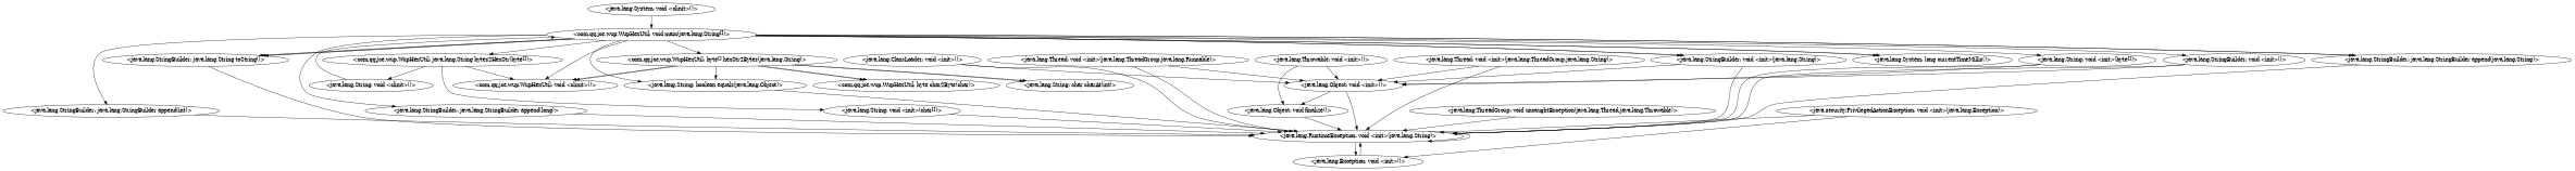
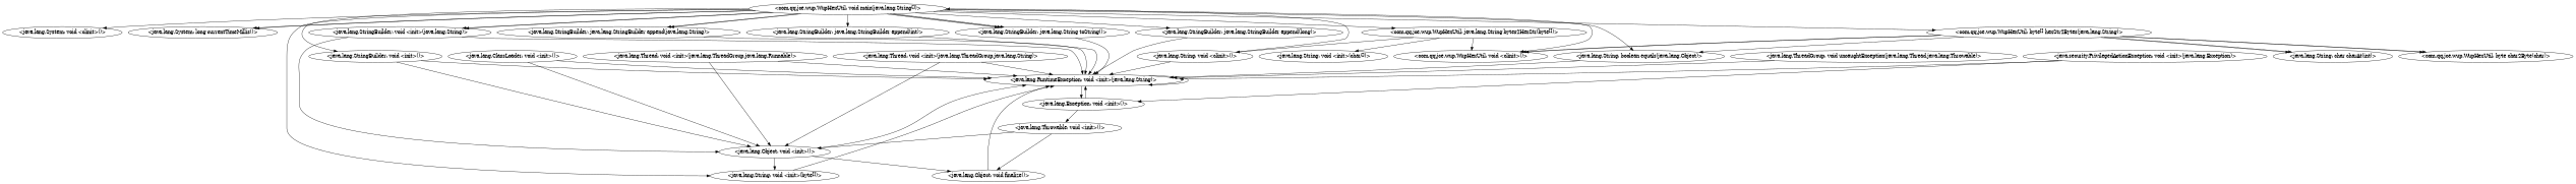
  digraph {
    "<com.qq.jce.wup.WupHexUtil: void main(java.lang.String[])>"
    "<java.lang.System: void <clinit>()>"
    "<java.lang.System: long currentTimeMillis()>"
    "<java.lang.StringBuilder: void <init>(java.lang.String)>"
    "<java.lang.String: void <init>(byte[])>"
    "<com.qq.jce.wup.WupHexUtil: byte[] hexStr2Bytes(java.lang.String)>"
    "<com.qq.jce.wup.WupHexUtil: java.lang.String bytes2HexStr(byte[])>"
    "<java.lang.StringBuilder: void <init>()>"
    "<com.qq.jce.wup.WupHexUtil: void <clinit>()>"
    "<java.lang.String: boolean equals(java.lang.Object)>"
    "<java.lang.StringBuilder: java.lang.StringBuilder append(java.lang.String)>"
    "<java.lang.StringBuilder: java.lang.StringBuilder append(int)>"
    "<java.lang.StringBuilder: java.lang.String toString()>"
    "<java.lang.StringBuilder: java.lang.StringBuilder append(long)>"
    "<java.lang.RuntimeException: void <init>(java.lang.String)>"
    "<java.lang.Object: void <init>()>"
    "<com.qq.jce.wup.WupHexUtil: byte char2Byte(char)>"
    "<java.lang.String: char charAt(int)>"
    "<java.lang.String: void <clinit>()>"
    "<java.lang.String: void <init>(char[])>"
    "<java.lang.Exception: void <init>()>"
    "<java.lang.Object: void finalize()>"
    "<java.lang.ThreadGroup: void uncaughtException(java.lang.Thread,java.lang.Throwable)>"
    "<java.lang.Throwable: void <init>()>"
    "<java.lang.ClassLoader: void <init>()>"
    "<java.security.PrivilegedActionException: void <init>(java.lang.Exception)>"
    "<java.lang.Thread: void <init>(java.lang.ThreadGroup,java.lang.Runnable)>"
    "<java.lang.Thread: void <init>(java.lang.ThreadGroup,java.lang.String)>"
-   "<java.lang.System: void <clinit>()>" -> "<com.qq.jce.wup.WupHexUtil: void main(java.lang.String[])>"
+   "<com.qq.jce.wup.WupHexUtil: void main(java.lang.String[])>" -> "<java.lang.System: void <clinit>()>"
    "<com.qq.jce.wup.WupHexUtil: void main(java.lang.String[])>" -> "<java.lang.System: long currentTimeMillis()>"
    "<com.qq.jce.wup.WupHexUtil: void main(java.lang.String[])>" -> "<java.lang.System: long currentTimeMillis()>"
    "<com.qq.jce.wup.WupHexUtil: void main(java.lang.String[])>" -> "<java.lang.StringBuilder: void <init>(java.lang.String)>"
    "<com.qq.jce.wup.WupHexUtil: void main(java.lang.String[])>" -> "<java.lang.StringBuilder: void <init>(java.lang.String)>"
    "<com.qq.jce.wup.WupHexUtil: void main(java.lang.String[])>" -> "<java.lang.String: void <init>(byte[])>"
    "<com.qq.jce.wup.WupHexUtil: void main(java.lang.String[])>" -> "<com.qq.jce.wup.WupHexUtil: byte[] hexStr2Bytes(java.lang.String)>"
    "<com.qq.jce.wup.WupHexUtil: void main(java.lang.String[])>" -> "<com.qq.jce.wup.WupHexUtil: java.lang.String bytes2HexStr(byte[])>"
    "<com.qq.jce.wup.WupHexUtil: void main(java.lang.String[])>" -> "<java.lang.StringBuilder: void <init>()>"
    "<com.qq.jce.wup.WupHexUtil: void main(java.lang.String[])>" -> "<com.qq.jce.wup.WupHexUtil: void <clinit>()>"
    "<com.qq.jce.wup.WupHexUtil: void main(java.lang.String[])>" -> "<java.lang.String: boolean equals(java.lang.Object)>"
    "<com.qq.jce.wup.WupHexUtil: void main(java.lang.String[])>" -> "<java.lang.StringBuilder: java.lang.StringBuilder append(java.lang.String)>"
    "<com.qq.jce.wup.WupHexUtil: void main(java.lang.String[])>" -> "<java.lang.StringBuilder: java.lang.StringBuilder append(java.lang.String)>"
    "<com.qq.jce.wup.WupHexUtil: void main(java.lang.String[])>" -> "<java.lang.StringBuilder: java.lang.StringBuilder append(int)>"
    "<com.qq.jce.wup.WupHexUtil: void main(java.lang.String[])>" -> "<java.lang.StringBuilder: java.lang.String toString()>"
    "<com.qq.jce.wup.WupHexUtil: void main(java.lang.String[])>" -> "<java.lang.StringBuilder: java.lang.String toString()>"
    "<com.qq.jce.wup.WupHexUtil: void main(java.lang.String[])>" -> "<java.lang.StringBuilder: java.lang.String toString()>"
    "<com.qq.jce.wup.WupHexUtil: void main(java.lang.String[])>" -> "<java.lang.StringBuilder: java.lang.StringBuilder append(long)>"
    "<java.lang.StringBuilder: void <init>(java.lang.String)>" -> "<java.lang.RuntimeException: void <init>(java.lang.String)>"
    "<java.lang.StringBuilder: void <init>(java.lang.String)>" -> "<java.lang.Object: void <init>()>"
    "<java.lang.String: void <init>(byte[])>" -> "<java.lang.RuntimeException: void <init>(java.lang.String)>"
-   "<java.lang.String: void <init>(byte[])>" -> "<java.lang.Object: void <init>()>"
+   "<java.lang.Object: void <init>()>" -> "<java.lang.String: void <init>(byte[])>"
    "<com.qq.jce.wup.WupHexUtil: byte[] hexStr2Bytes(java.lang.String)>" -> "<com.qq.jce.wup.WupHexUtil: void <clinit>()>"
    "<com.qq.jce.wup.WupHexUtil: byte[] hexStr2Bytes(java.lang.String)>" -> "<com.qq.jce.wup.WupHexUtil: void <clinit>()>"
    "<com.qq.jce.wup.WupHexUtil: byte[] hexStr2Bytes(java.lang.String)>" -> "<java.lang.String: boolean equals(java.lang.Object)>"
    "<com.qq.jce.wup.WupHexUtil: byte[] hexStr2Bytes(java.lang.String)>" -> "<com.qq.jce.wup.WupHexUtil: byte char2Byte(char)>"
    "<com.qq.jce.wup.WupHexUtil: byte[] hexStr2Bytes(java.lang.String)>" -> "<com.qq.jce.wup.WupHexUtil: byte char2Byte(char)>"
    "<com.qq.jce.wup.WupHexUtil: byte[] hexStr2Bytes(java.lang.String)>" -> "<java.lang.String: char charAt(int)>"
    "<com.qq.jce.wup.WupHexUtil: byte[] hexStr2Bytes(java.lang.String)>" -> "<java.lang.String: char charAt(int)>"
    "<com.qq.jce.wup.WupHexUtil: java.lang.String bytes2HexStr(byte[])>" -> "<com.qq.jce.wup.WupHexUtil: void <clinit>()>"
    "<com.qq.jce.wup.WupHexUtil: java.lang.String bytes2HexStr(byte[])>" -> "<java.lang.String: void <clinit>()>"
    "<com.qq.jce.wup.WupHexUtil: java.lang.String bytes2HexStr(byte[])>" -> "<java.lang.String: void <init>(char[])>"
    "<java.lang.StringBuilder: void <init>()>" -> "<java.lang.RuntimeException: void <init>(java.lang.String)>"
    "<java.lang.StringBuilder: void <init>()>" -> "<java.lang.Object: void <init>()>"
    "<java.lang.String: boolean equals(java.lang.Object)>" -> "<java.lang.RuntimeException: void <init>(java.lang.String)>"
    "<java.lang.StringBuilder: java.lang.StringBuilder append(java.lang.String)>" -> "<java.lang.RuntimeException: void <init>(java.lang.String)>"
    "<java.lang.StringBuilder: java.lang.StringBuilder append(int)>" -> "<java.lang.RuntimeException: void <init>(java.lang.String)>"
    "<java.lang.StringBuilder: java.lang.String toString()>" -> "<java.lang.RuntimeException: void <init>(java.lang.String)>"
    "<java.lang.StringBuilder: java.lang.StringBuilder append(long)>" -> "<java.lang.RuntimeException: void <init>(java.lang.String)>"
    "<java.lang.RuntimeException: void <init>(java.lang.String)>" -> "<java.lang.RuntimeException: void <init>(java.lang.String)>"
    "<java.lang.RuntimeException: void <init>(java.lang.String)>" -> "<java.lang.Exception: void <init>()>"
    "<java.lang.Object: void <init>()>" -> "<java.lang.RuntimeException: void <init>(java.lang.String)>"
    "<java.lang.Object: void <init>()>" -> "<java.lang.Object: void finalize()>"
    "<java.lang.String: void <clinit>()>" -> "<com.qq.jce.wup.WupHexUtil: void main(java.lang.String[])>"
-   "<java.lang.String: void <init>(char[])>" -> "<java.lang.RuntimeException: void <init>(java.lang.String)>"
+   "<java.lang.String: void <clinit>()>" -> "<java.lang.RuntimeException: void <init>(java.lang.String)>"
    "<java.lang.Exception: void <init>()>" -> "<java.lang.RuntimeException: void <init>(java.lang.String)>"
+   "<java.lang.Exception: void <init>()>" -> "<java.lang.Throwable: void <init>()>"
    "<java.lang.Object: void finalize()>" -> "<java.lang.RuntimeException: void <init>(java.lang.String)>"
    "<java.lang.ThreadGroup: void uncaughtException(java.lang.Thread,java.lang.Throwable)>" -> "<java.lang.RuntimeException: void <init>(java.lang.String)>"
    "<java.lang.Throwable: void <init>()>" -> "<java.lang.Object: void <init>()>"
    "<java.lang.Throwable: void <init>()>" -> "<java.lang.Object: void finalize()>"
    "<java.lang.ClassLoader: void <init>()>" -> "<java.lang.RuntimeException: void <init>(java.lang.String)>"
    "<java.lang.ClassLoader: void <init>()>" -> "<java.lang.Object: void <init>()>"
    "<java.security.PrivilegedActionException: void <init>(java.lang.Exception)>" -> "<java.lang.RuntimeException: void <init>(java.lang.String)>"
    "<java.security.PrivilegedActionException: void <init>(java.lang.Exception)>" -> "<java.lang.Exception: void <init>()>"
    "<java.lang.Thread: void <init>(java.lang.ThreadGroup,java.lang.Runnable)>" -> "<java.lang.RuntimeException: void <init>(java.lang.String)>"
    "<java.lang.Thread: void <init>(java.lang.ThreadGroup,java.lang.Runnable)>" -> "<java.lang.Object: void <init>()>"
    "<java.lang.Thread: void <init>(java.lang.ThreadGroup,java.lang.String)>" -> "<java.lang.RuntimeException: void <init>(java.lang.String)>"
    "<java.lang.Thread: void <init>(java.lang.ThreadGroup,java.lang.String)>" -> "<java.lang.Object: void <init>()>"
  }
